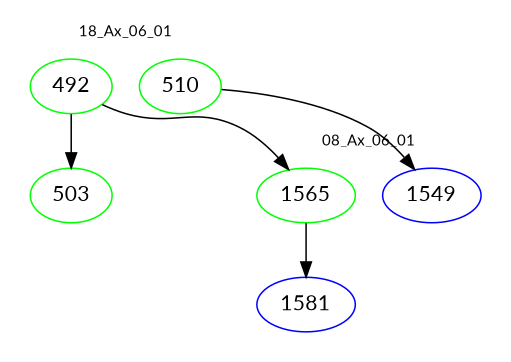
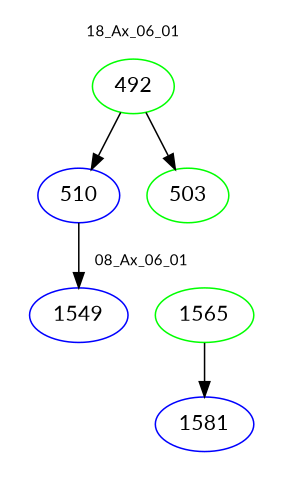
  digraph {
    fontname=Lato
    node [color=green fontname=Lato]
    edge [color=black fontname=Lato]
    n1 [label=1565]
    n2 [color=blue label=1549]
    n3 [color=blue label=1581]
    n4 [label=492]
-   n5 [label=510]
+   n5 [color=blue label=510]
    n6 [label=503]
    subgraph cluster_1 {
      color=white
      fontsize=10
      label="08_Ax_06_01"
      n1
      n2
      n3
    }
    subgraph cluster_2 {
      color=white
      fontsize=10
      label="18_Ax_06_01"
      n4
      n5
      n6
    }
    n1 -> n3
-   n4 -> n1
+   n4 -> n5
    n4 -> n6
    n5 -> n2
  }
